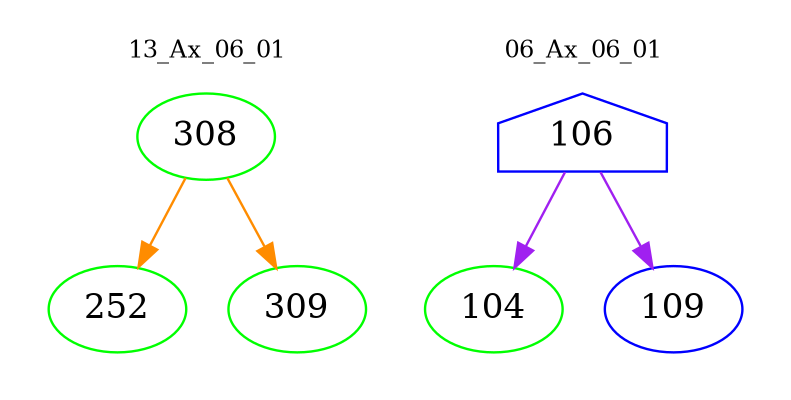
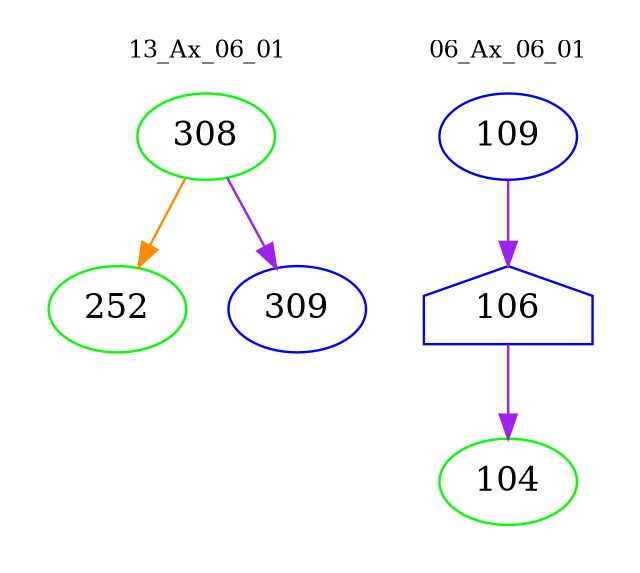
  digraph {
    node [color=green shape=ellipse]
    edge [color=darkorange]
    n1 [label=308]
    n2 [label=252]
-   n3 [label=309]
+   n3 [color=blue label=309]
    n4 [color=blue label=106 shape=house]
    n5 [label=104]
    n6 [color=blue label=109]
    subgraph cluster_1 {
      color=white
      fontsize=10
      label="13_Ax_06_01"
      n1
      n2
      n3
    }
    subgraph cluster_2 {
      color=white
      fontsize=10
      label="06_Ax_06_01"
      n4
      n5
      n6
    }
    n1 -> n2
-   n1 -> n3
+   n1 -> n3 [color=purple]
    n4 -> n5 [color=purple]
-   n4 -> n6 [color=purple]
+   n6 -> n4 [color=purple]
  }
